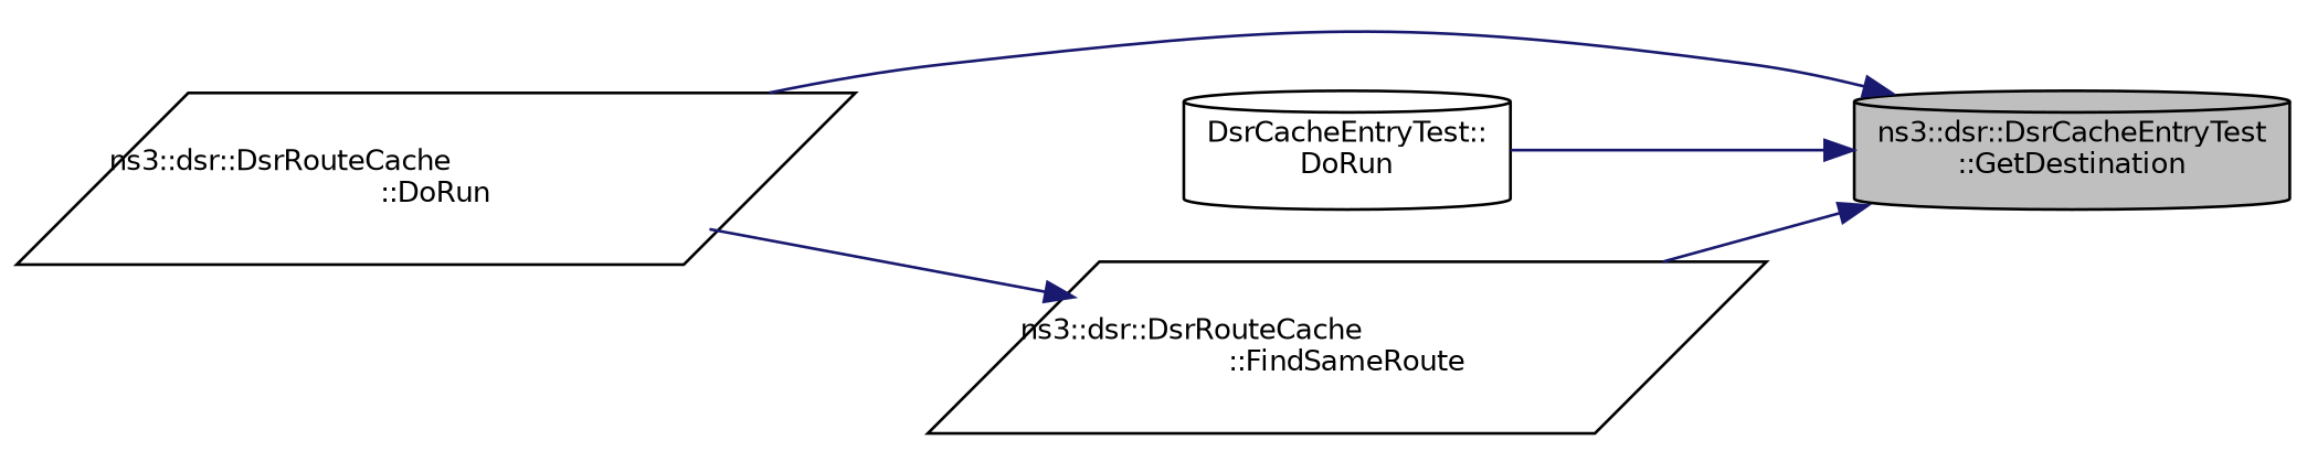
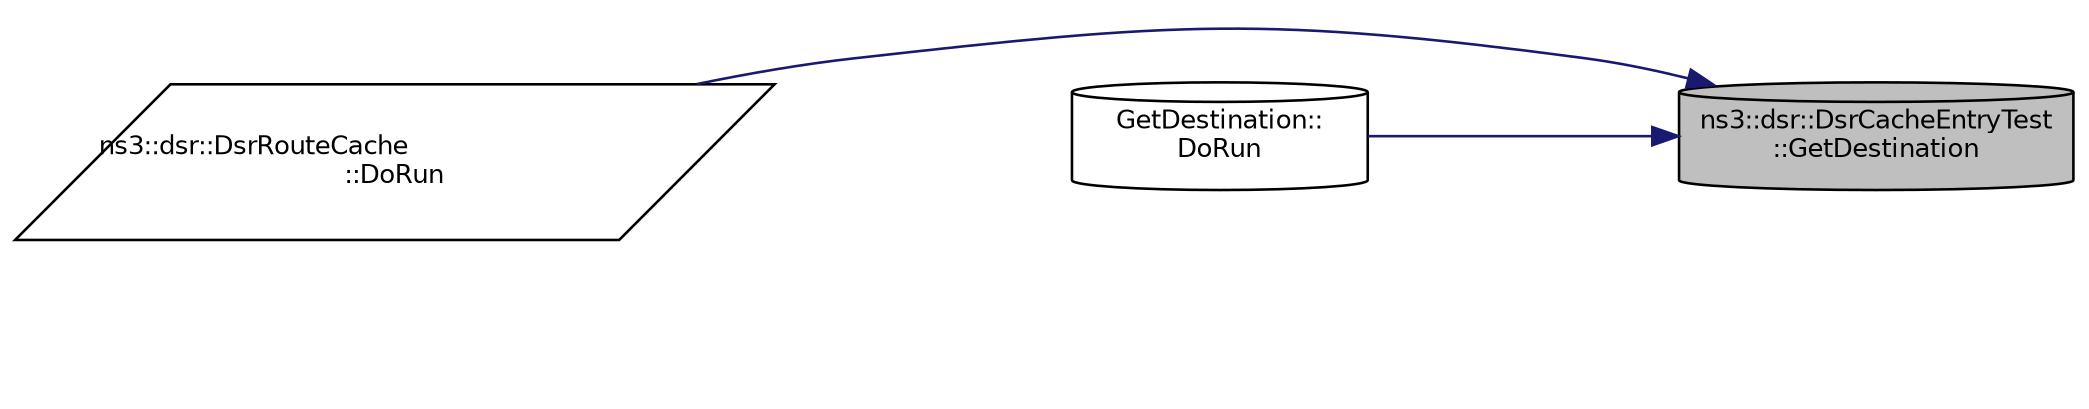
  digraph {
    rankdir=RL
    node [color=black fillcolor=white fontname=Helvetica fontsize=10 shape=cylinder style=filled]
    edge [color=midnightblue dir=back fontname=Helvetica fontsize=10 labelfontname=Helvetica labelfontsize=10 style=solid]
    n1 [fillcolor=grey75 fontcolor=black height=0.2 label="ns3::dsr::DsrCacheEntryTest\l::GetDestination" width=0.4]
    n2 [height=0.2 label="ns3::dsr::DsrRouteCache\l::DoRun" shape=parallelogram width=0.4]
-   n3 [height=0.2 label="DsrCacheEntryTest::\lDoRun" width=0.4]
-   n4 [height=0.2 label="ns3::dsr::DsrRouteCache\l::FindSameRoute" shape=parallelogram width=0.4]
+   n3 [height=0.2 label="GetDestination::\lDoRun" width=0.4]
    n1 -> n2
    n1 -> n3
-   n1 -> n4
-   n4 -> n2
  }
